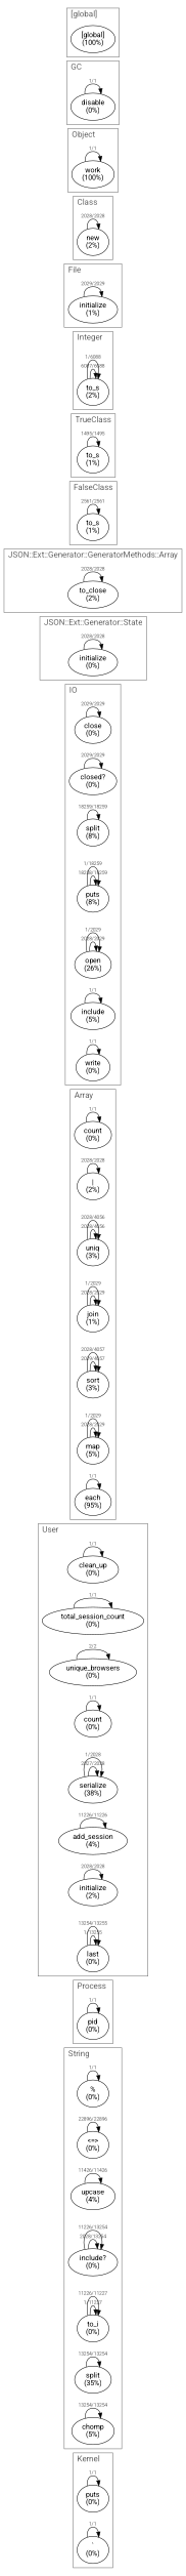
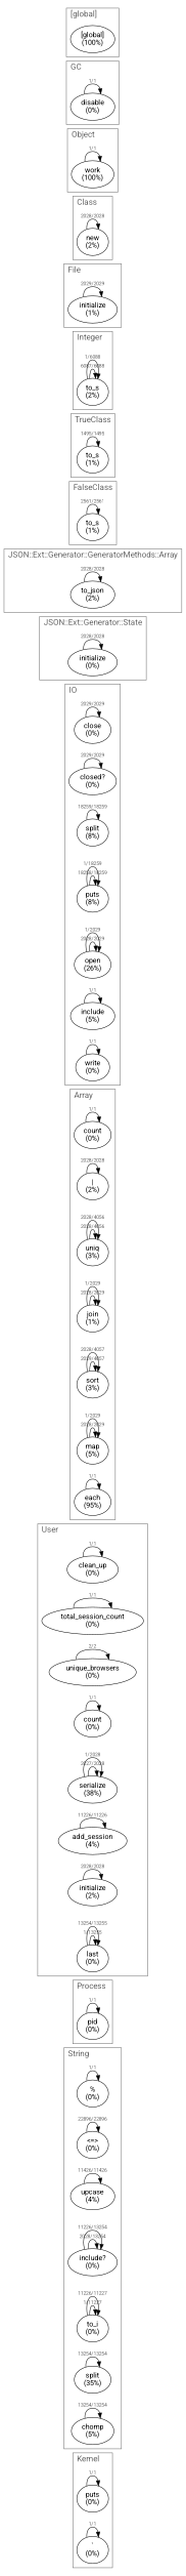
  digraph {
    fontname=Roboto
    labeljust=l
    labelloc=t
    rankdir=LR
    node [fontname=Roboto]
    edge [fontcolor="#666666" fontname=Roboto fontsize=10]
    n1 [label="puts\n(0%)"]
    n2 [label="%\n(0%)"]
    n3 [label="`\n(0%)"]
    n4 [label="pid\n(0%)"]
    n5 [label="clean_up\n(0%)"]
    n6 [label="total_session_count\n(0%)"]
    n7 [label="count\n(0%)"]
    n8 [label="unique_browsers\n(0%)"]
    n9 [label="count\n(0%)"]
    n10 [label="close\n(0%)"]
    n11 [label="closed?\n(0%)"]
    n12 [label="initialize\n(0%)"]
-   n13 [label="to_close\n(2%)"]
+   n13 [label="to_json\n(2%)"]
    n14 [label="<=>\n(0%)"]
    n15 [label="to_s\n(1%)"]
    n16 [label="to_s\n(1%)"]
    n17 [label="to_s\n(2%)"]
    n18 [label="split\n(8%)"]
    n19 [label="puts\n(8%)"]
    n20 [label="initialize\n(1%)"]
    n21 [label="open\n(26%)"]
    n22 [label="|\n(2%)"]
    n23 [label="uniq\n(3%)"]
    n24 [label="join\n(1%)"]
    n25 [label="sort\n(3%)"]
    n26 [label="upcase\n(4%)"]
    n27 [label="map\n(5%)"]
    n28 [label="serialize\n(38%)"]
    n29 [label="include?\n(0%)"]
    n30 [label="to_i\n(0%)"]
    n31 [label="add_session\n(4%)"]
    n32 [label="initialize\n(2%)"]
    n33 [label="new\n(2%)"]
    n34 [label="last\n(0%)"]
    n35 [label="split\n(35%)"]
    n36 [label="chomp\n(5%)"]
    n37 [label="each\n(95%)"]
    n38 [label="include\n(5%)"]
    n39 [label="write\n(0%)"]
    n40 [label="work\n(100%)"]
    n41 [label="disable\n(0%)"]
    n42 [label="[global]\n(100%)"]
    subgraph sub_1 {
      n1
      n2
      n3
      n4
      n5
      n6
      n7
      n8
      n9
      n10
      n11
      n12
      n13
      n14
      n15
      n16
      n17
      n18
      n19
      n20
      n21
      n22
      n23
      n24
      n25
      n26
      n27
      n28
      n29
      n30
      n31
      n32
      n33
      n34
      n35
      n36
      n37
      n38
      n39
      n40
      n41
      n42
    }
    subgraph cluster_2 {
      color="#666666"
      fontcolor="#666666"
      fontsize=16
      label="[global]"
      n42
    }
    subgraph cluster_3 {
      color="#666666"
      fontcolor="#666666"
      fontsize=16
      label=Object
      n40
    }
    subgraph cluster_4 {
      color="#666666"
      fontcolor="#666666"
      fontsize=16
      label=GC
      n41
    }
    subgraph cluster_5 {
      color="#666666"
      fontcolor="#666666"
      fontsize=16
      label=IO
      n10
      n11
      n18
      n19
      n21
      n38
      n39
    }
    subgraph cluster_6 {
      color="#666666"
      fontcolor="#666666"
      fontsize=16
      label=Array
      n7
      n22
      n23
      n24
      n25
      n27
      n37
    }
    subgraph cluster_7 {
      color="#666666"
      fontcolor="#666666"
      fontsize=16
      label=String
      n2
      n14
      n26
      n29
      n30
      n35
      n36
    }
    subgraph cluster_8 {
      color="#666666"
      fontcolor="#666666"
      fontsize=16
      label=User
      n5
      n6
      n8
      n9
      n28
      n31
      n32
      n34
    }
    subgraph cluster_9 {
      color="#666666"
      fontcolor="#666666"
      fontsize=16
      label=Class
      n33
    }
    subgraph cluster_10 {
      color="#666666"
      fontcolor="#666666"
      fontsize=16
      label=File
      n20
    }
    subgraph cluster_11 {
      color="#666666"
      fontcolor="#666666"
      fontsize=16
      label=Integer
      n17
    }
    subgraph cluster_12 {
      color="#666666"
      fontcolor="#666666"
      fontsize=16
      label=TrueClass
      n16
    }
    subgraph cluster_13 {
      color="#666666"
      fontcolor="#666666"
      fontsize=16
      label=FalseClass
      n15
    }
    subgraph cluster_14 {
      color="#666666"
      fontcolor="#666666"
      fontsize=16
      label="JSON::Ext::Generator::GeneratorMethods::Array"
      n13
    }
    subgraph cluster_15 {
      color="#666666"
      fontcolor="#666666"
      fontsize=16
      label="JSON::Ext::Generator::State"
      n12
    }
    subgraph cluster_16 {
      color="#666666"
      fontcolor="#666666"
      fontsize=16
      label=Process
      n4
    }
    subgraph cluster_17 {
      color="#666666"
      fontcolor="#666666"
      fontsize=16
      label=Kernel
      n1
      n3
    }
    n1 -> n1 [label="1/1"]
    n2 -> n2 [label="1/1"]
    n3 -> n3 [label="1/1"]
    n4 -> n4 [label="1/1"]
    n5 -> n5 [label="1/1"]
    n6 -> n6 [label="1/1"]
    n7 -> n7 [label="1/1"]
    n8 -> n8 [label="2/2"]
    n9 -> n9 [label="1/1"]
    n10 -> n10 [label="2029/2029"]
    n11 -> n11 [label="2029/2029"]
    n12 -> n12 [label="2028/2028"]
    n13 -> n13 [label="2028/2028"]
    n14 -> n14 [label="22896/22896"]
    n15 -> n15 [label="2561/2561"]
    n16 -> n16 [label="1495/1495"]
    n17 -> n17 [label="6087/6088"]
    n17 -> n17 [label="1/6088"]
    n18 -> n18 [label="18259/18259"]
    n19 -> n19 [label="18258/18259"]
    n19 -> n19 [label="1/18259"]
    n20 -> n20 [label="2029/2029"]
    n21 -> n21 [label="2028/2029"]
    n21 -> n21 [label="1/2029"]
    n22 -> n22 [label="2028/2028"]
    n23 -> n23 [label="2028/4056"]
    n23 -> n23 [label="2028/4056"]
    n24 -> n24 [label="2028/2029"]
    n24 -> n24 [label="1/2029"]
    n25 -> n25 [label="2029/4057"]
    n25 -> n25 [label="2028/4057"]
    n26 -> n26 [label="11426/11426"]
    n27 -> n27 [label="2028/2029"]
    n27 -> n27 [label="1/2029"]
    n28 -> n28 [label="2027/2028"]
    n28 -> n28 [label="1/2028"]
    n29 -> n29 [label="2028/13254"]
    n29 -> n29 [label="11226/13254"]
    n30 -> n30 [label="1/11227"]
    n30 -> n30 [label="11226/11227"]
    n31 -> n31 [label="11226/11226"]
    n32 -> n32 [label="2028/2028"]
    n33 -> n33 [label="2028/2028"]
    n34 -> n34 [label="1/13255"]
    n34 -> n34 [label="13254/13255"]
    n35 -> n35 [label="13254/13254"]
    n36 -> n36 [label="13254/13254"]
    n37 -> n37 [label="1/1"]
    n38 -> n38 [label="1/1"]
    n39 -> n39 [label="1/1"]
    n40 -> n40 [label="1/1"]
    n41 -> n41 [label="1/1"]
  }
